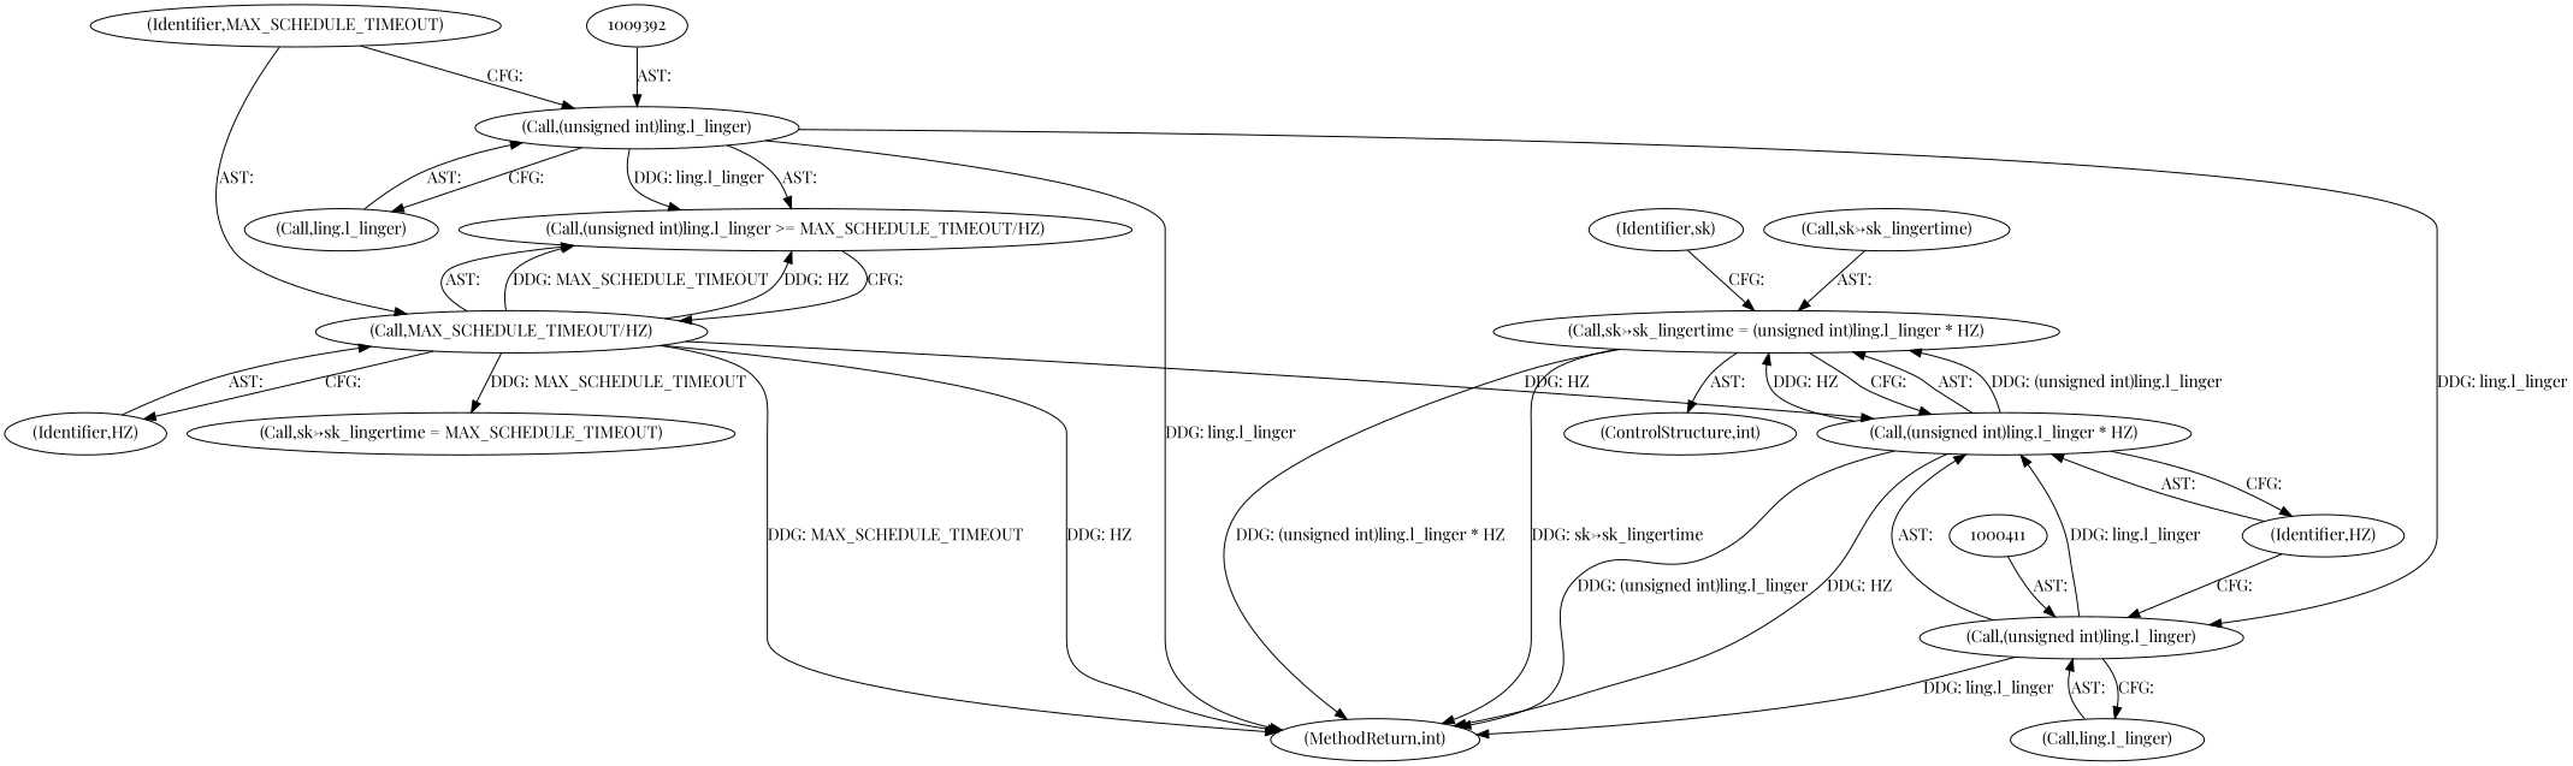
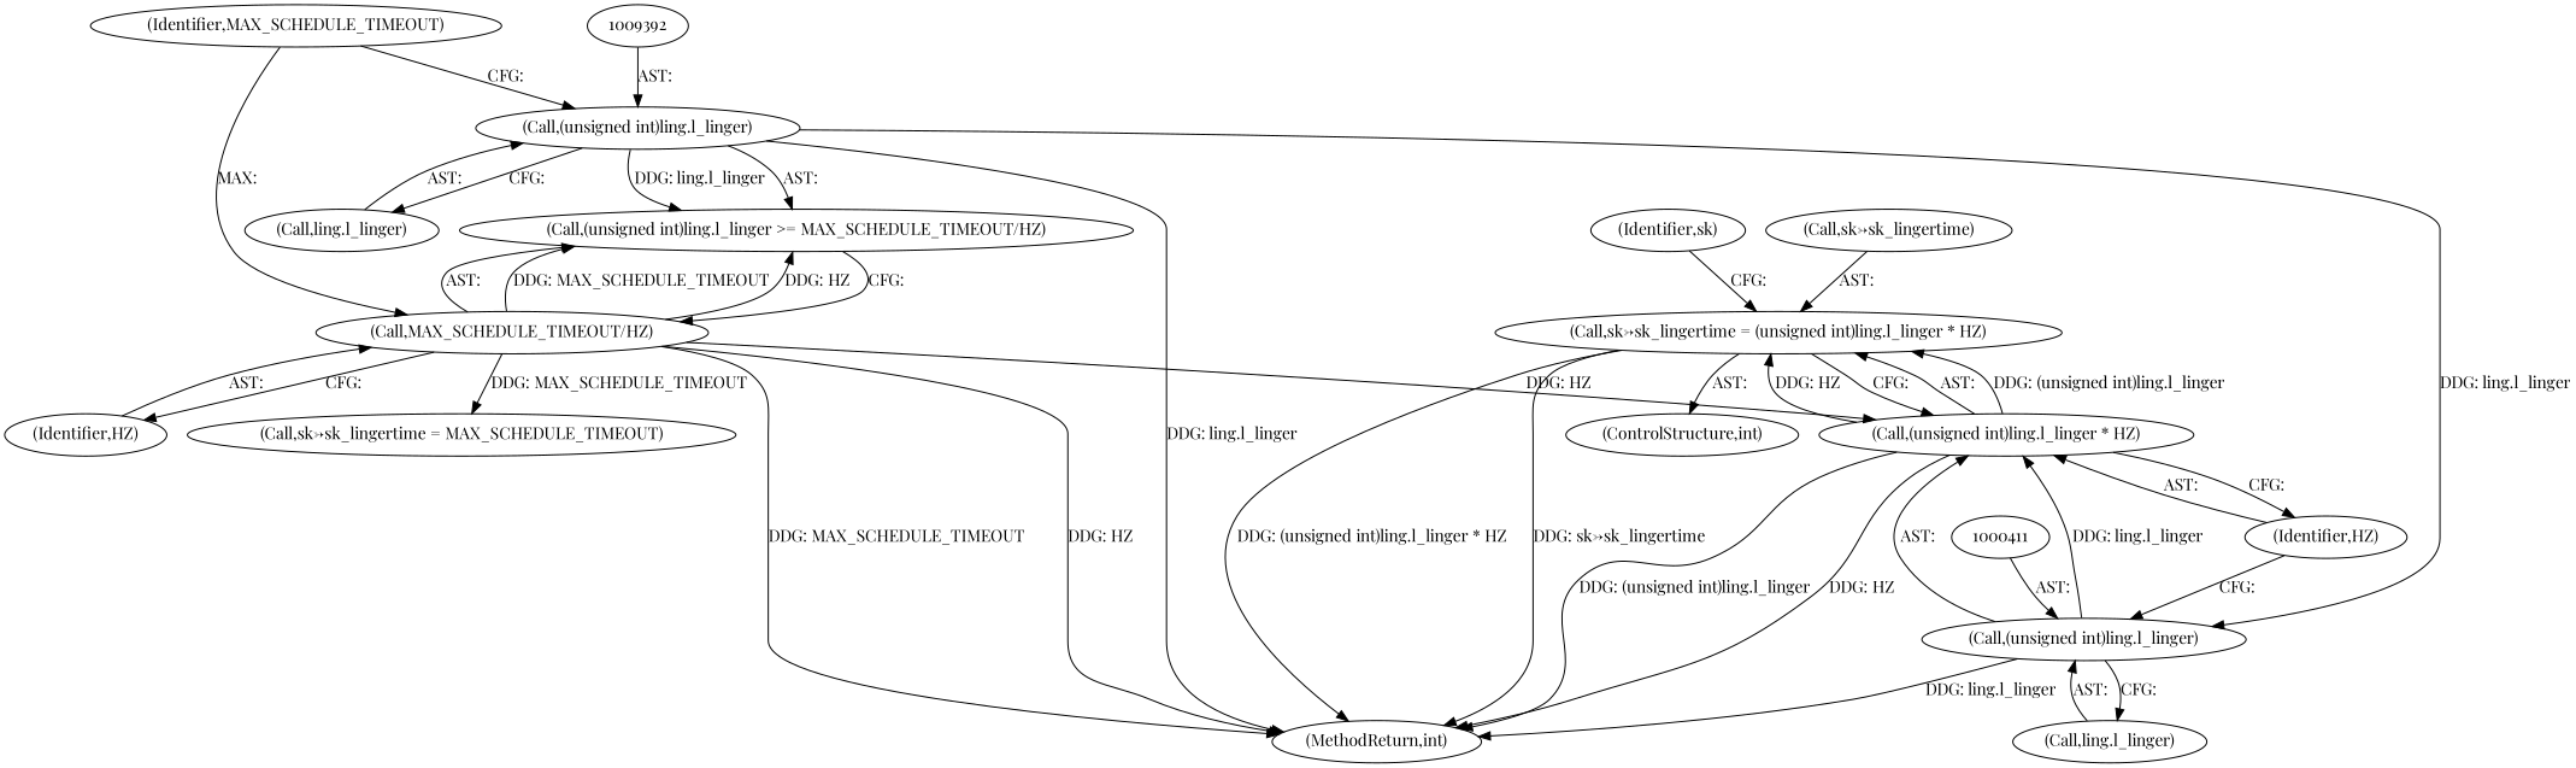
  digraph {
    fontname="Playfair Display"
    node [fontname="Playfair Display"]
    edge [fontname="Playfair Display"]
    n1 [label="(Call,sk->sk_lingertime = (unsigned int)ling.l_linger * HZ)"]
    n2 [label="(Call,(unsigned int)ling.l_linger * HZ)"]
    n3 [label="(ControlStructure,int)"]
    n4 [label="(MethodReturn,int)"]
    n5 [label="(Identifier,HZ)"]
    n6 [label="(Call,(unsigned int)ling.l_linger)"]
    n7 [label="(Call,ling.l_linger)"]
    n8 [label="(Call,(unsigned int)ling.l_linger)"]
    n9 [label="(Call,ling.l_linger)"]
    n10 [label="(Call,(unsigned int)ling.l_linger >= MAX_SCHEDULE_TIMEOUT/HZ)"]
    n11 [label="(Call,MAX_SCHEDULE_TIMEOUT/HZ)"]
    n12 [label="(Call,sk->sk_lingertime = MAX_SCHEDULE_TIMEOUT)"]
    n13 [label="(Identifier,HZ)"]
    n14 [label="(Identifier,sk)"]
    n15 [label="(Identifier,MAX_SCHEDULE_TIMEOUT)"]
    n16 [label="(Call,sk->sk_lingertime)"]
    1000411
    n18 [label=1009392]
    n1 -> n2 [label="CFG: "]
    n1 -> n3 [label="AST: "]
    n1 -> n4 [label="DDG: (unsigned int)ling.l_linger * HZ"]
    n1 -> n4 [label="DDG: sk->sk_lingertime"]
    n2 -> n1 [label="AST: "]
    n2 -> n1 [label="DDG: (unsigned int)ling.l_linger"]
    n2 -> n1 [label="DDG: HZ"]
    n2 -> n4 [label="DDG: (unsigned int)ling.l_linger"]
    n2 -> n4 [label="DDG: HZ"]
    n2 -> n5 [label="CFG: "]
    n5 -> n2 [label="AST: "]
    n5 -> n6 [label="CFG: "]
    n6 -> n2 [label="AST: "]
    n6 -> n2 [label="DDG: ling.l_linger"]
    n6 -> n4 [label="DDG: ling.l_linger"]
    n6 -> n7 [label="CFG: "]
    n7 -> n6 [label="AST: "]
    n8 -> n4 [label="DDG: ling.l_linger"]
    n8 -> n6 [label="DDG: ling.l_linger"]
    n8 -> n9 [label="CFG: "]
    n8 -> n10 [label="AST: "]
    n8 -> n10 [label="DDG: ling.l_linger"]
    n9 -> n8 [label="AST: "]
    n10 -> n11 [label="CFG: "]
    n11 -> n2 [label="DDG: HZ"]
    n11 -> n4 [label="DDG: MAX_SCHEDULE_TIMEOUT"]
    n11 -> n4 [label="DDG: HZ"]
    n11 -> n10 [label="AST: "]
    n11 -> n10 [label="DDG: MAX_SCHEDULE_TIMEOUT"]
    n11 -> n10 [label="DDG: HZ"]
    n11 -> n12 [label="DDG: MAX_SCHEDULE_TIMEOUT"]
    n11 -> n13 [label="CFG: "]
    n13 -> n11 [label="AST: "]
    n14 -> n1 [label="CFG: "]
    n15 -> n8 [label="CFG: "]
-   n15 -> n11 [label="AST: "]
+   n15 -> n11 [label="MAX: "]
    n16 -> n1 [label="AST: "]
    1000411 -> n6 [label="AST: "]
    n18 -> n8 [label="AST: "]
  }
